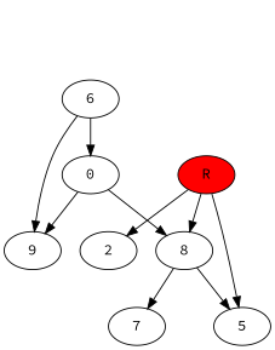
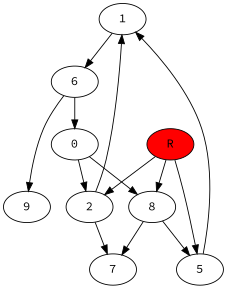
  digraph {
    fontname="Source Code Pro"
    node [fontname="Source Code Pro"]
    edge [fontname="Source Code Pro"]
+   1
    6
    n3 [label=0]
    9
    2
    7
    8
    5
    R [fillcolor="#ff0000" style=filled]
+   1 -> 6
    6 -> n3
    6 -> 9
-   n3 -> 9
+   n3 -> 2
    n3 -> 8
+   2 -> 1
+   2 -> 7
    8 -> 7
    8 -> 5
+   5 -> 1
    R -> 2
    R -> 8
    R -> 5
  }
